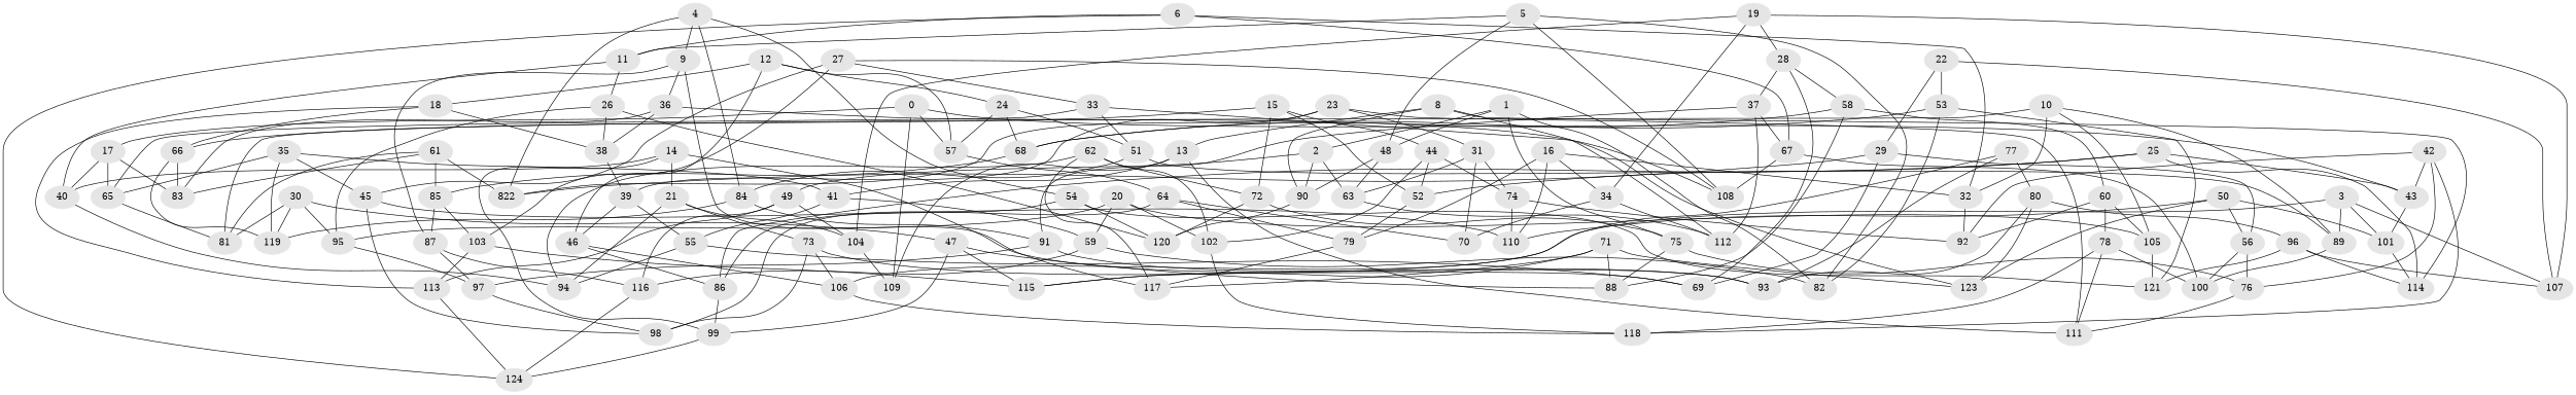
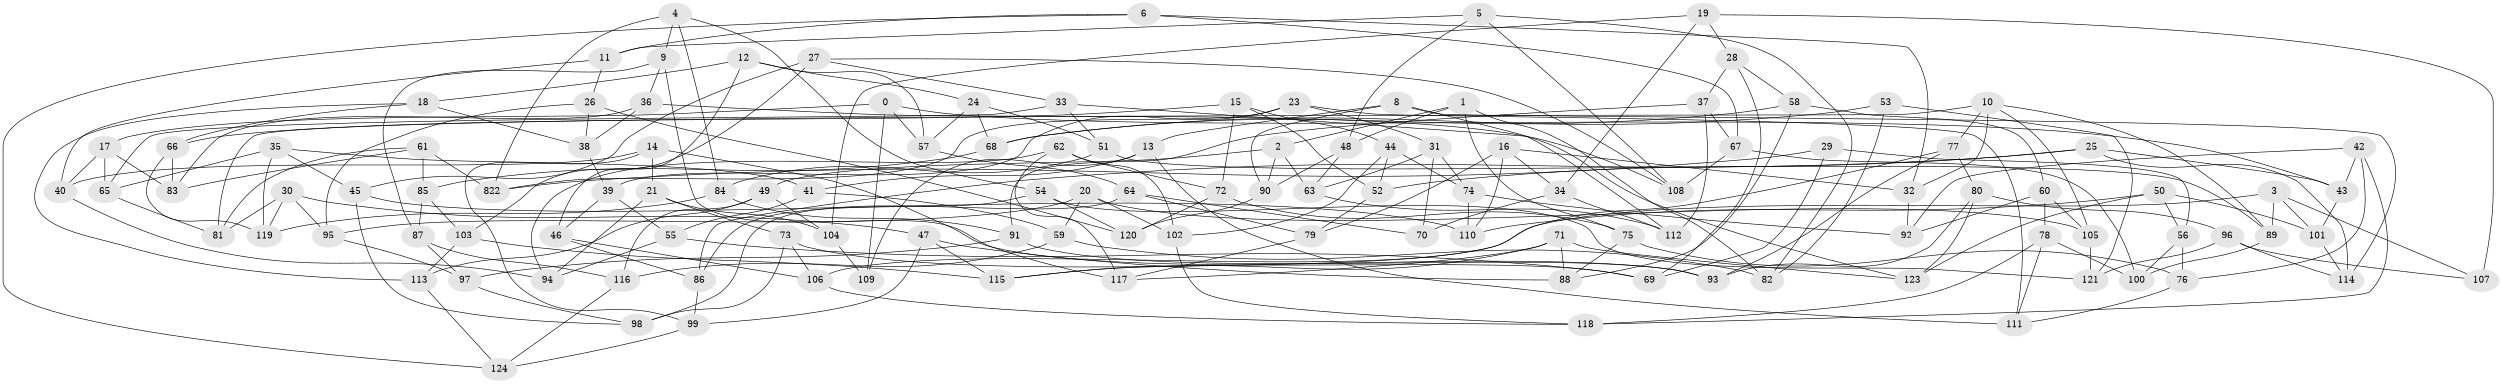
  graph {
    node [color=gray90 style=filled]
    1
    2
    48
    75
    82
    49
    63
    90
    76
    88
    113
    104
    116
    112
    120
    3
    89
    101
    106
    107
    100
    114
    118
    4
    9
    54
    84
    n28 [label=822]
    36
    87
    117
    86
    121
    119
    91
    5
    11
    108
    26
    40
    6
    32
    67
    124
    92
    n46 [label=0]
    17
    43
    57
    109
    65
    83
    64
    8
    13
    41
    111
    38
    97
    10
    77
    105
    81
    115
    93
    80
    95
    94
    12
    18
    24
    46
    66
    51
    68
    59
    55
    14
    21
    69
    99
    73
    15
    44
    52
    72
    102
    74
    79
    16
    34
    110
    70
    39
    19
    28
    37
    58
    20
    98
-   22
    29
    53
    56
    23
    31
    85
    25
    27
    33
    45
    103
    123
    60
    30
    47
    35
    42
    50
    78
    61
    62
    71
    96
    1 -- 2
    1 -- 48
    1 -- 75
    1 -- 82
    2 -- 49
    2 -- 63
    2 -- 90
    48 -- 63
    48 -- 90
    75 -- 76
    75 -- 88
    49 -- 113
    49 -- 104
    49 -- 116
    63 -- 112
    90 -- 120
    76 -- 111
    113 -- 124
    104 -- 109
    116 -- 124
    3 -- 89
    3 -- 101
    3 -- 106
    3 -- 107
    89 -- 100
    101 -- 114
    106 -- 118
    4 -- 9
    4 -- 54
    4 -- 84
    4 -- n28
    9 -- 36
    9 -- 87
    9 -- 117
    54 -- 120
    54 -- 86
    54 -- 121
    84 -- 119
    84 -- 91
    36 -- 108
    36 -- 83
    36 -- 38
    87 -- 116
    87 -- 97
    86 -- 99
    91 -- 97
    91 -- 93
    5 -- 48
    5 -- 82
    5 -- 11
    5 -- 108
    11 -- 26
    11 -- 40
    26 -- 120
    26 -- 38
    26 -- 95
    40 -- 94
    6 -- 11
    6 -- 32
    6 -- 67
    6 -- 124
    32 -- 92
    67 -- 100
    67 -- 108
    n46 -- 17
    n46 -- 43
    n46 -- 57
    n46 -- 109
    17 -- 40
    17 -- 65
    17 -- 83
    43 -- 101
    57 -- 64
    65 -- 81
    64 -- 79
    64 -- 70
    64 -- 98
    8 -- 90
    8 -- 112
    8 -- 114
    8 -- 13
    13 -- 109
    13 -- 41
    13 -- 111
    41 -- 59
    41 -- 55
    38 -- 39
    97 -- 98
    10 -- 89
    10 -- 32
+   10 -- 77
    10 -- 105
    10 -- 81
    77 -- 115
    77 -- 93
    77 -- 80
    105 -- 121
    80 -- 93
    80 -- 123
    80 -- 96
    95 -- 97
    12 -- 57
    12 -- 18
    12 -- 24
    12 -- 46
    18 -- 113
    18 -- 38
    18 -- 66
    24 -- 57
    24 -- 51
    24 -- 68
    46 -- 106
    46 -- 86
    66 -- 119
    66 -- 83
    51 -- 89
    51 -- 84
    68 -- 85
    59 -- 82
    59 -- 116
    55 -- 94
    55 -- 69
    14 -- 40
    14 -- 21
    14 -- 69
    14 -- 99
    21 -- 104
    21 -- 94
    21 -- 73
    99 -- 124
    73 -- 106
    73 -- 93
    73 -- 98
    15 -- 66
    15 -- 44
    15 -- 52
    15 -- 72
    44 -- 52
    44 -- 102
    44 -- 74
    52 -- 79
    72 -- 75
    72 -- 120
    102 -- 118
    74 -- 92
    74 -- 110
    79 -- 117
    16 -- 32
    16 -- 79
    16 -- 34
    16 -- 110
    34 -- 112
    34 -- 70
    39 -- 46
    39 -- 55
    19 -- 104
    19 -- 107
    19 -- 34
    19 -- 28
    28 -- 69
    28 -- 37
    28 -- 58
    37 -- 112
    37 -- 91
    37 -- 67
    58 -- 88
    58 -- 68
    58 -- 60
    20 -- 105
    20 -- 95
    20 -- 59
    20 -- 102
-   22 -- 107
-   22 -- 29
-   22 -- 53
    29 -- n28
    29 -- 69
    29 -- 56
    53 -- 82
    53 -- 121
    53 -- 68
    56 -- 76
    56 -- 100
    23 -- n28
    23 -- 111
    23 -- 39
    23 -- 31
    31 -- 63
    31 -- 74
    31 -- 70
    85 -- 87
    85 -- 103
    25 -- 114
    25 -- 86
    25 -- 43
    25 -- 52
    27 -- 108
    27 -- 33
    27 -- 45
    27 -- 103
    33 -- 65
    33 -- 51
    33 -- 123
    45 -- 110
    45 -- 98
    103 -- 113
    103 -- 115
    60 -- 92
    60 -- 105
    60 -- 78
    30 -- 119
    30 -- 81
    30 -- 95
    30 -- 47
    47 -- 88
    47 -- 115
    47 -- 99
    35 -- 119
    35 -- 65
    35 -- 41
    35 -- 45
    42 -- 76
    42 -- 118
    42 -- 92
    42 -- 43
    50 -- 101
    50 -- 110
    50 -- 56
    50 -- 123
    78 -- 100
    78 -- 118
    78 -- 111
    61 -- n28
    61 -- 83
    61 -- 81
    61 -- 85
    62 -- 117
    62 -- 94
    62 -- 72
    62 -- 102
    71 -- 88
    71 -- 117
    71 -- 115
    71 -- 123
    96 -- 107
    96 -- 114
    96 -- 121
  }
